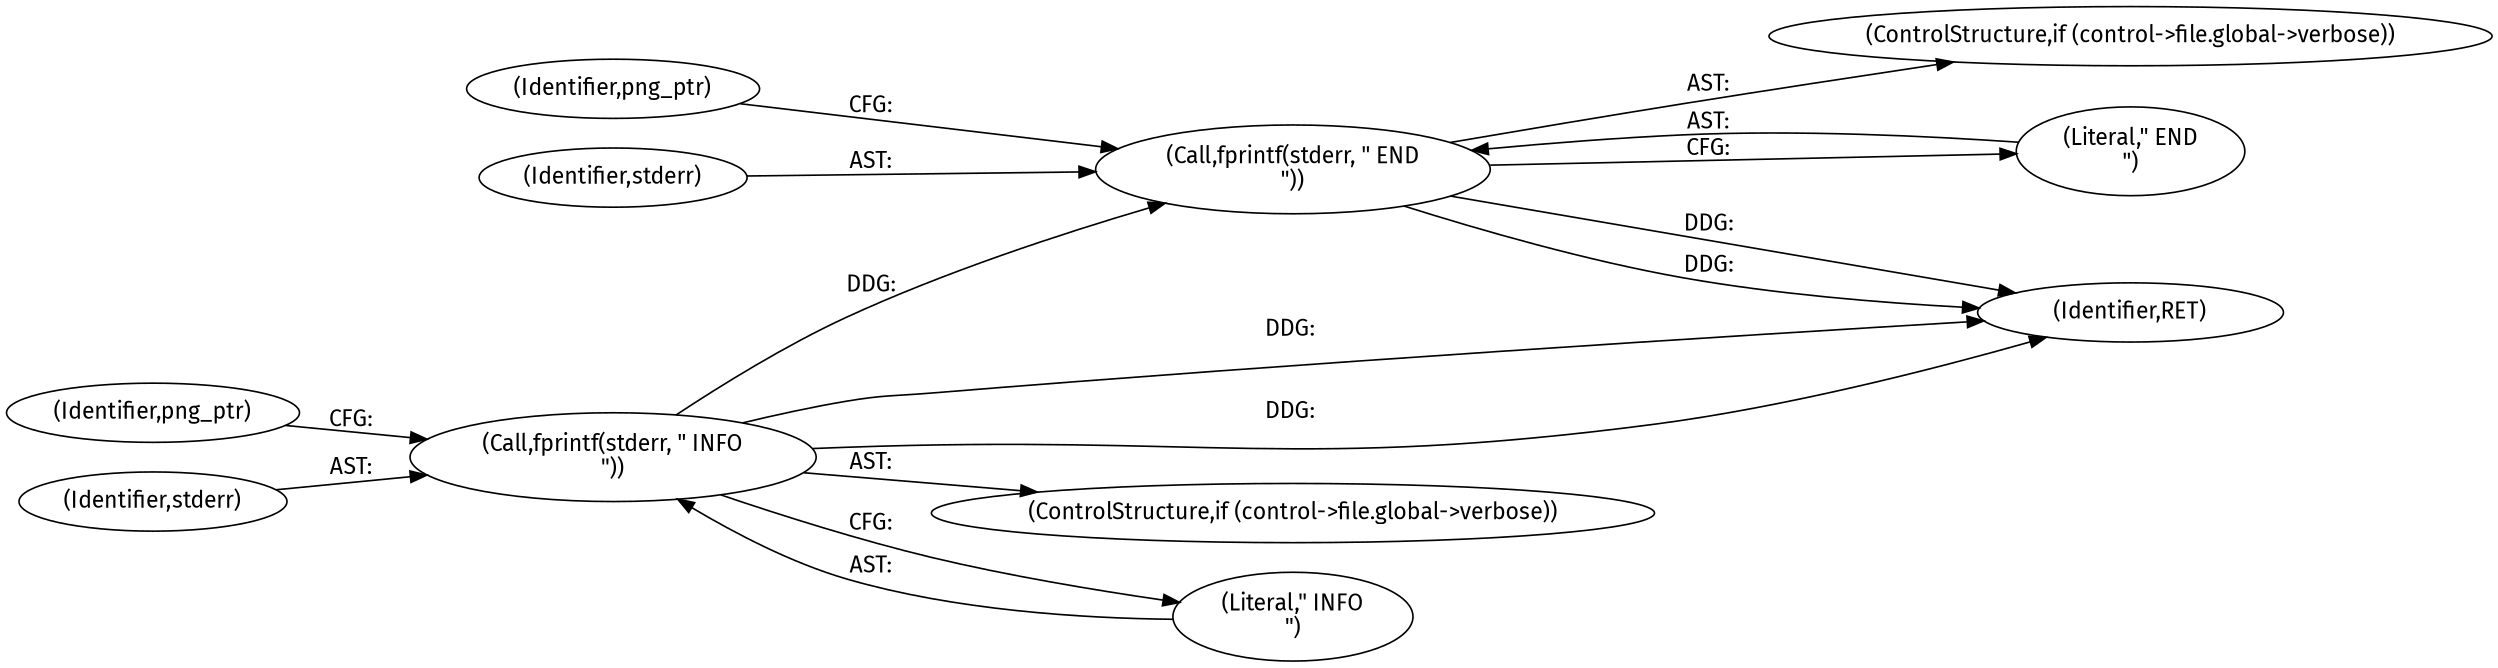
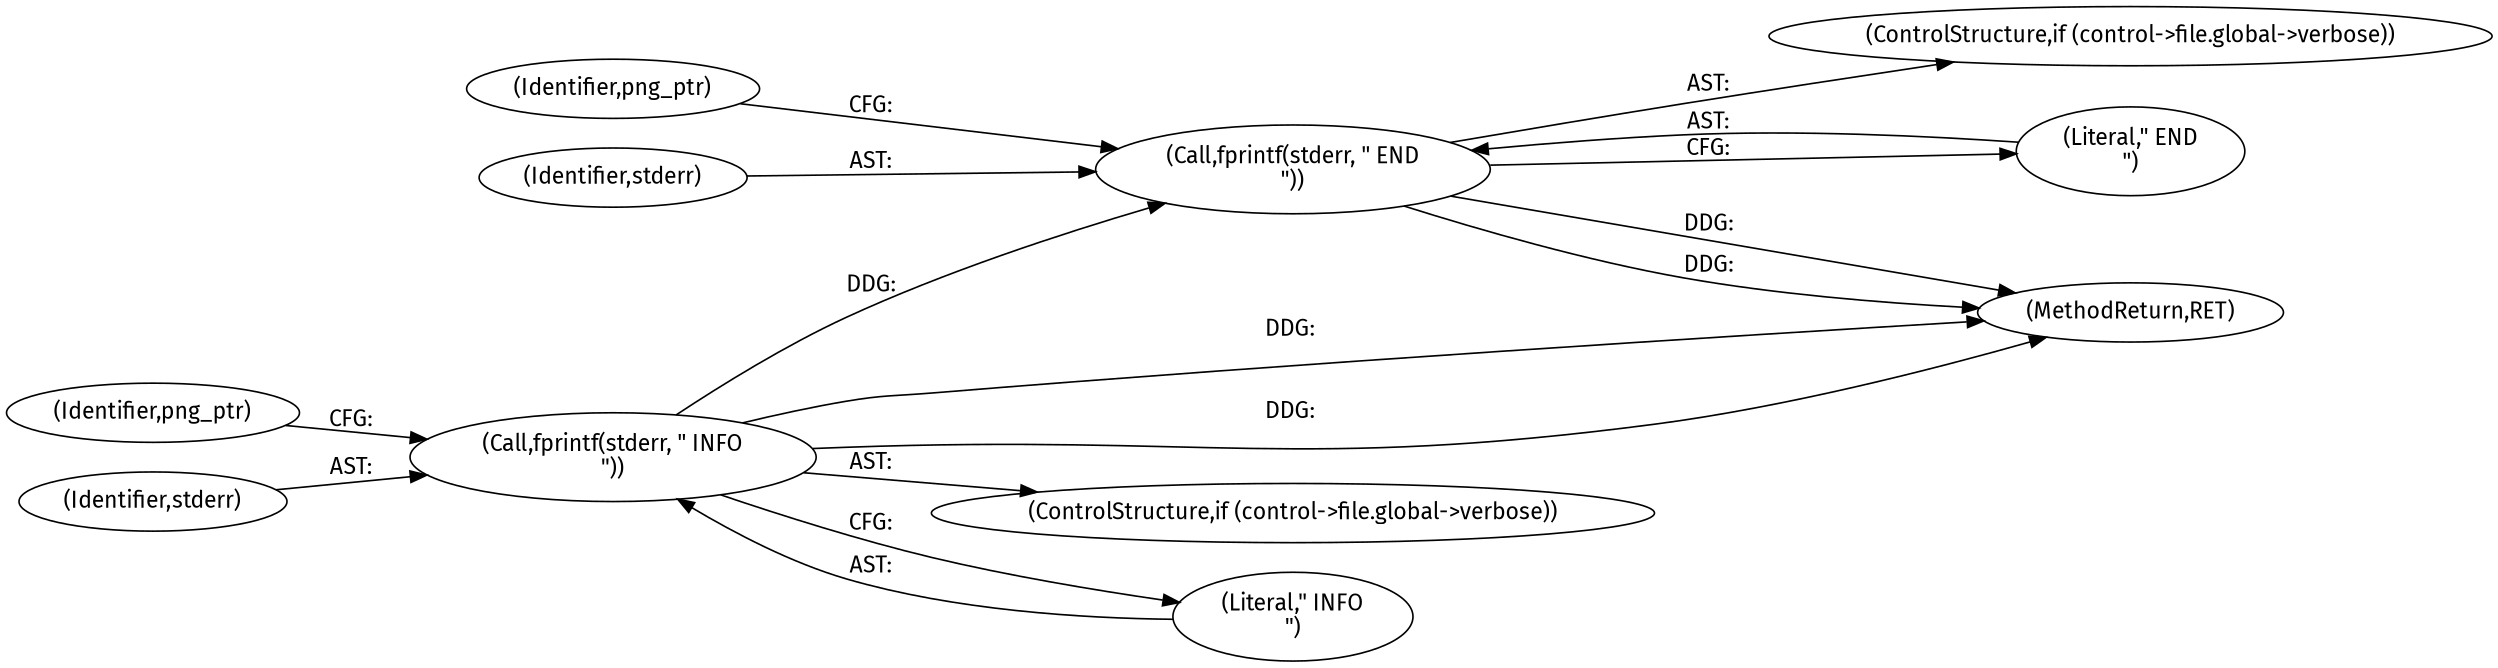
  digraph {
    rankdir=LR
    fontname="Fira Sans"
    node [fontname="Fira Sans"]
    edge [fontname="Fira Sans"]
    n1 [label="(Call,fprintf(stderr, \" INFO\n\"))"]
    n2 [label="(Call,fprintf(stderr, \" END\n\"))"]
    n3 [label="(Literal,\" INFO\n\")"]
-   n4 [label="(Identifier,RET)"]
+   n4 [label="(MethodReturn,RET)"]
    n5 [label="(ControlStructure,if (control->file.global->verbose))"]
    n6 [label="(ControlStructure,if (control->file.global->verbose))"]
    n7 [label="(Literal,\" END\n\")"]
    n8 [label="(Identifier,png_ptr)"]
    n9 [label="(Identifier,png_ptr)"]
    n10 [label="(Identifier,stderr)"]
    n11 [label="(Identifier,stderr)"]
    n1 -> n2 [label="DDG: "]
    n1 -> n3 [label="CFG: "]
    n1 -> n4 [label="DDG: "]
    n1 -> n4 [label="DDG: "]
    n1 -> n5 [label="AST: "]
    n2 -> n4 [label="DDG: "]
    n2 -> n4 [label="DDG: "]
    n2 -> n6 [label="AST: "]
    n2 -> n7 [label="CFG: "]
    n3 -> n1 [label="AST: "]
    n7 -> n2 [label="AST: "]
    n8 -> n1 [label="CFG: "]
    n9 -> n2 [label="CFG: "]
    n10 -> n1 [label="AST: "]
    n11 -> n2 [label="AST: "]
  }
